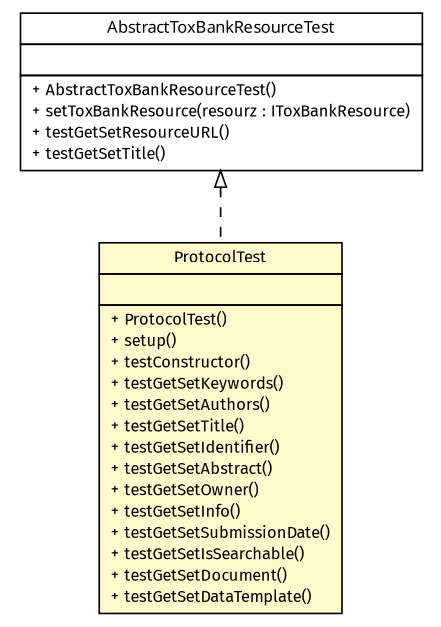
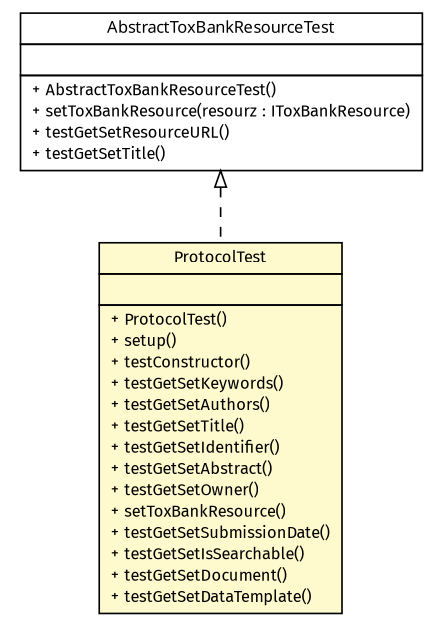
  digraph {
    fontname="Fira Sans"
    node [fontcolor=black fontname="Fira Sans" fontsize=10.0 shape=plaintext]
-   n1 [label=<<table border="0" cellborder="1" cellspacing="0" cellpadding="2" port="p" bgcolor="lemonChiffon" href="./ProtocolTest.html"> 		<tr><td><table border="0" cellspacing="0" cellpadding="1"> 			<tr><td> ProtocolTest </td></tr> 		</table></td></tr> 		<tr><td><table border="0" cellspacing="0" cellpadding="1"> 			<tr><td align="left">  </td></tr> 		</table></td></tr> 		<tr><td><table border="0" cellspacing="0" cellpadding="1"> 			<tr><td align="left"> + ProtocolTest() </td></tr> 			<tr><td align="left"> + setup() </td></tr> 			<tr><td align="left"> + testConstructor() </td></tr> 			<tr><td align="left"> + testGetSetKeywords() </td></tr> 			<tr><td align="left"> + testGetSetAuthors() </td></tr> 			<tr><td align="left"> + testGetSetTitle() </td></tr> 			<tr><td align="left"> + testGetSetIdentifier() </td></tr> 			<tr><td align="left"> + testGetSetAbstract() </td></tr> 			<tr><td align="left"> + testGetSetOwner() </td></tr> 			<tr><td align="left"> + testGetSetInfo() </td></tr> 			<tr><td align="left"> + testGetSetSubmissionDate() </td></tr> 			<tr><td align="left"> + testGetSetIsSearchable() </td></tr> 			<tr><td align="left"> + testGetSetDocument() </td></tr> 			<tr><td align="left"> + testGetSetDataTemplate() </td></tr> 		</table></td></tr> 		</table>>]
+   n1 [label=<<table border="0" cellborder="1" cellspacing="0" cellpadding="2" port="p" bgcolor="lemonChiffon" href="./ProtocolTest.html"> 		<tr><td><table border="0" cellspacing="0" cellpadding="1"> 			<tr><td> ProtocolTest </td></tr> 		</table></td></tr> 		<tr><td><table border="0" cellspacing="0" cellpadding="1"> 			<tr><td align="left">  </td></tr> 		</table></td></tr> 		<tr><td><table border="0" cellspacing="0" cellpadding="1"> 			<tr><td align="left"> + ProtocolTest() </td></tr> 			<tr><td align="left"> + setup() </td></tr> 			<tr><td align="left"> + testConstructor() </td></tr> 			<tr><td align="left"> + testGetSetKeywords() </td></tr> 			<tr><td align="left"> + testGetSetAuthors() </td></tr> 			<tr><td align="left"> + testGetSetTitle() </td></tr> 			<tr><td align="left"> + testGetSetIdentifier() </td></tr> 			<tr><td align="left"> + testGetSetAbstract() </td></tr> 			<tr><td align="left"> + testGetSetOwner() </td></tr> 			<tr><td align="left"> + setToxBankResource() </td></tr> 			<tr><td align="left"> + testGetSetSubmissionDate() </td></tr> 			<tr><td align="left"> + testGetSetIsSearchable() </td></tr> 			<tr><td align="left"> + testGetSetDocument() </td></tr> 			<tr><td align="left"> + testGetSetDataTemplate() </td></tr> 		</table></td></tr> 		</table>>]
    n2 [label=<<table border="0" cellborder="1" cellspacing="0" cellpadding="2" port="p" href="./AbstractToxBankResourceTest.html"> 		<tr><td><table border="0" cellspacing="0" cellpadding="1"> 			<tr><td><font face="ariali"> AbstractToxBankResourceTest </font></td></tr> 		</table></td></tr> 		<tr><td><table border="0" cellspacing="0" cellpadding="1"> 			<tr><td align="left">  </td></tr> 		</table></td></tr> 		<tr><td><table border="0" cellspacing="0" cellpadding="1"> 			<tr><td align="left"> + AbstractToxBankResourceTest() </td></tr> 			<tr><td align="left"> + setToxBankResource(resourz : IToxBankResource) </td></tr> 			<tr><td align="left"> + testGetSetResourceURL() </td></tr> 			<tr><td align="left"> + testGetSetTitle() </td></tr> 		</table></td></tr> 		</table>>]
    n2 -> n1 [arrowtail=empty dir=back fontname="Fira Sans" fontsize=10 headport=p labelfontname=arial labelfontsize=10 tailport=p style=dashed]
  }
